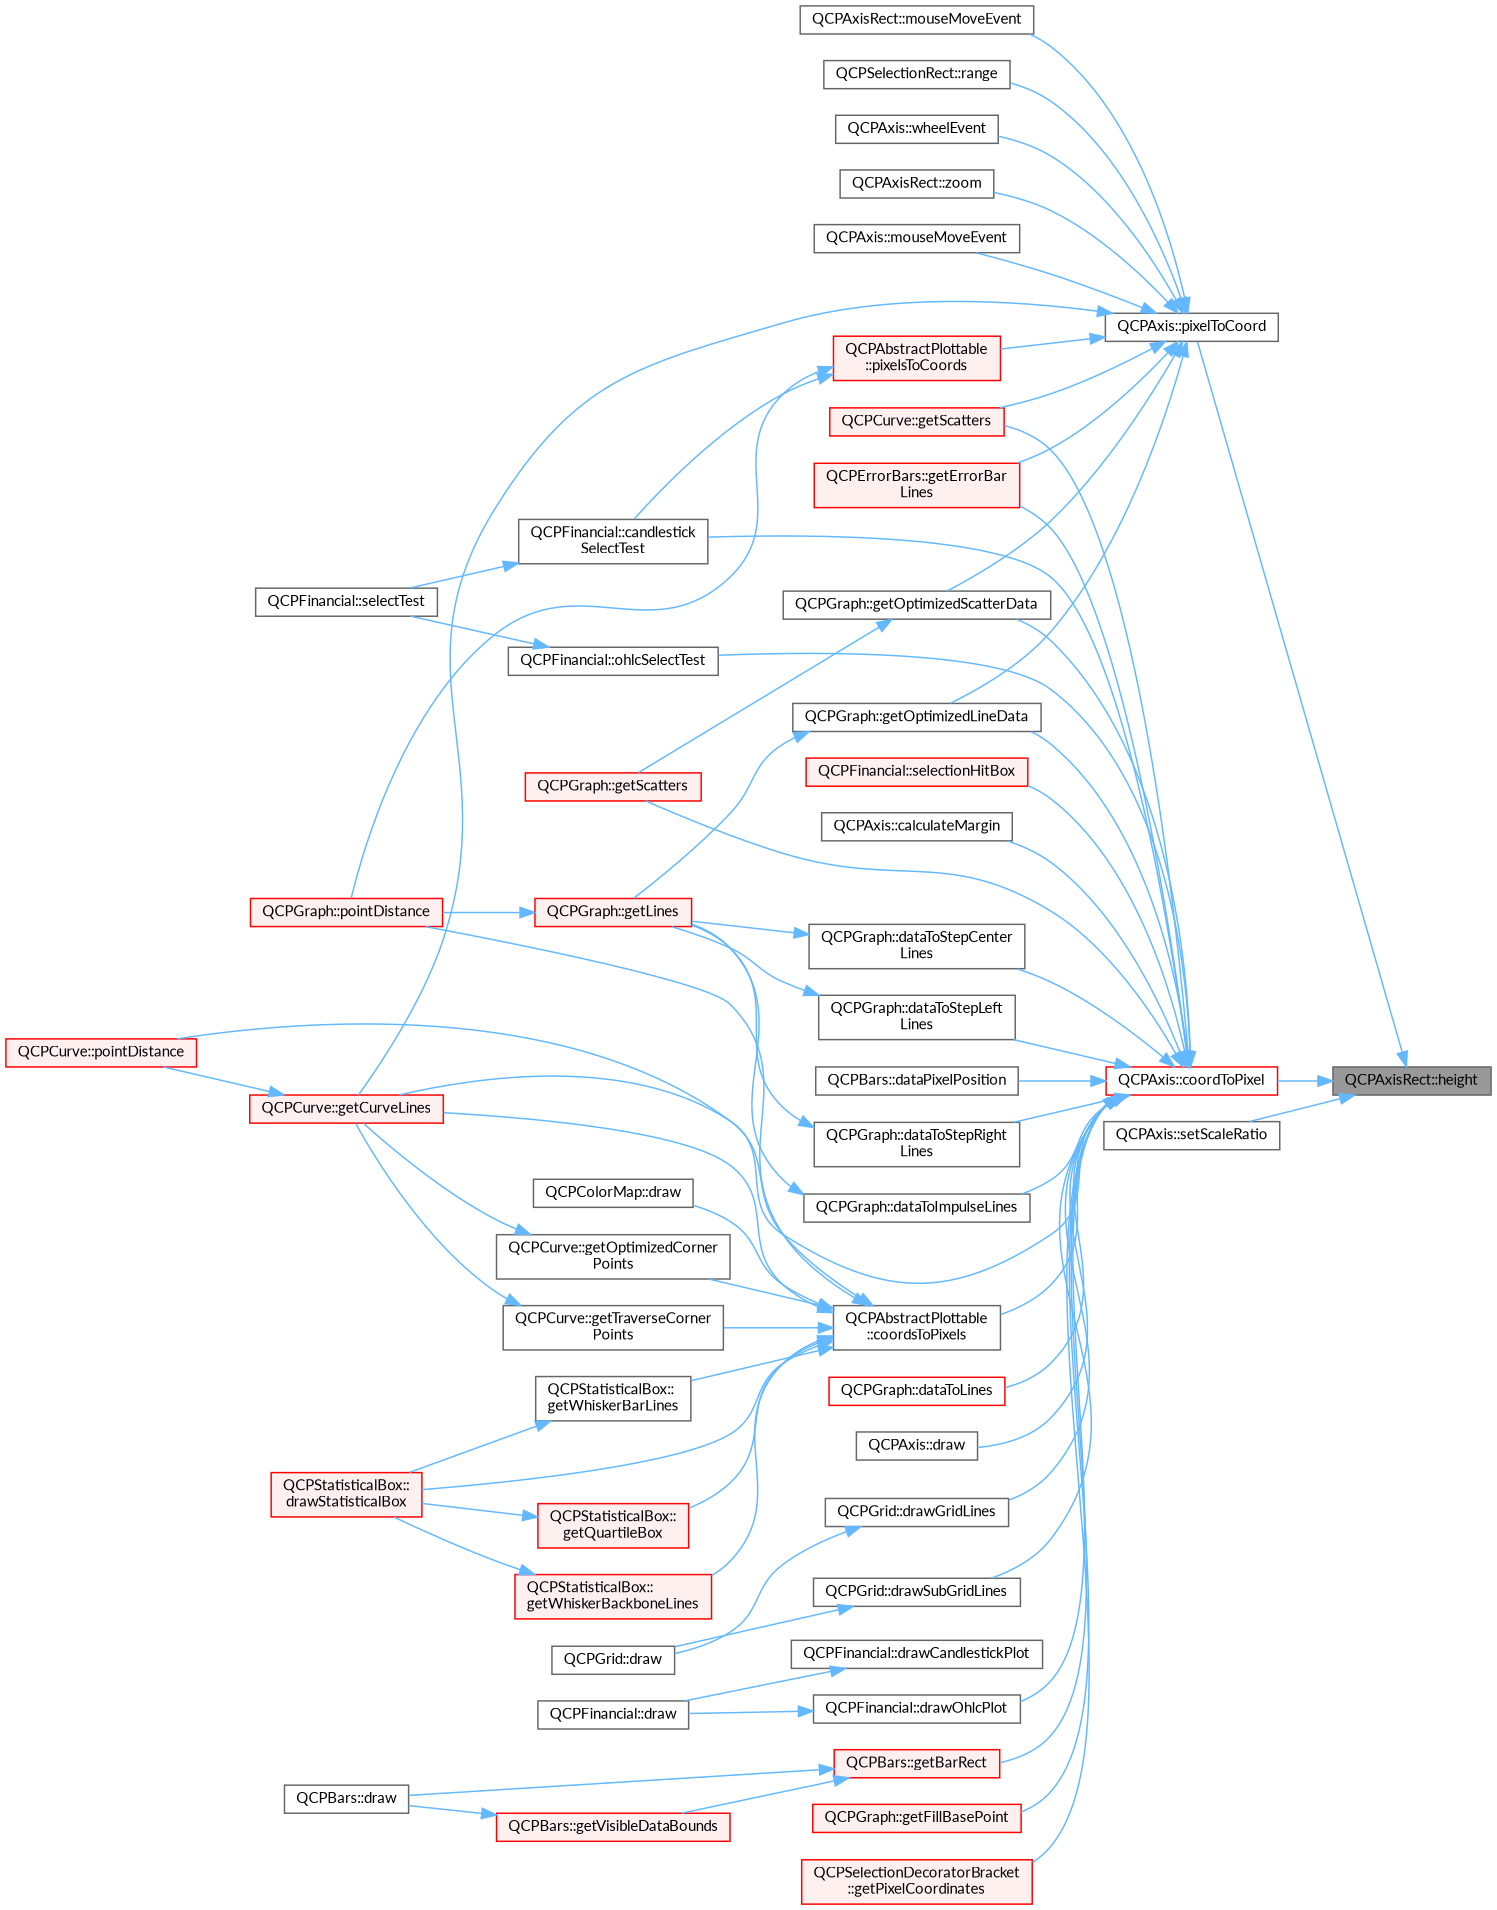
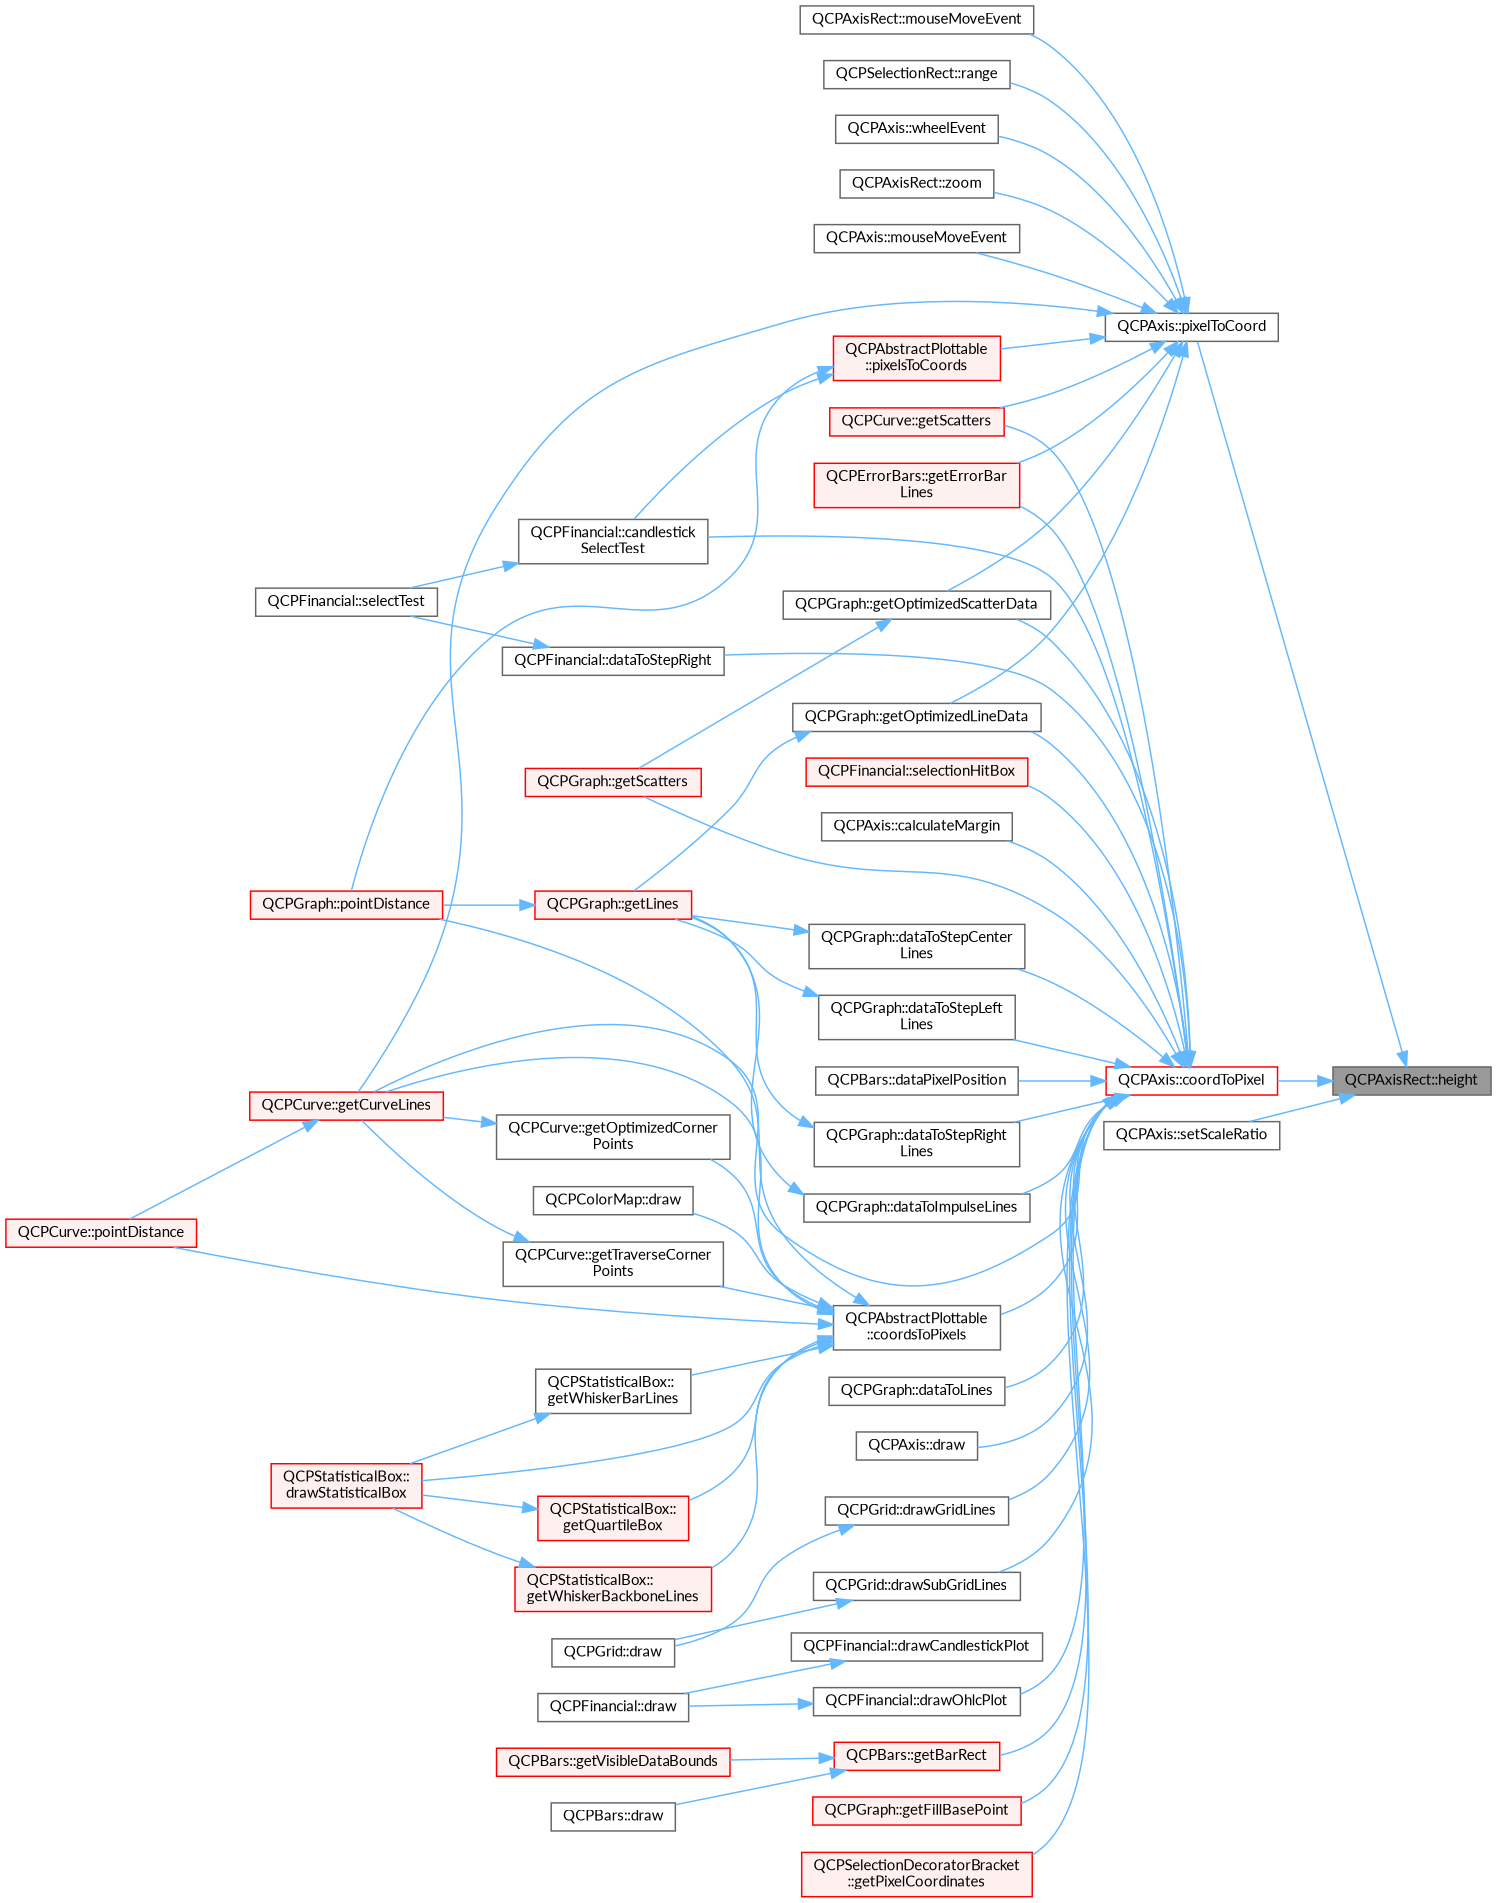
  digraph {
    fontname=Lato
    rankdir=RL
    node [color=grey40 fillcolor=white fontname=Lato fontsize=10 shape=box style=filled]
    edge [color=steelblue1 dir=back fontname=Lato fontsize=10 labelfontname=Helvetica labelfontsize=10 style=solid]
    n1 [color=gray40 fillcolor=grey60 fontcolor=black height=0.2 label="QCPAxisRect::height" width=0.4]
    n2 [color=red height=0.2 label="QCPAxis::coordToPixel" width=0.4]
    n3 [height=0.2 label="QCPAxis::pixelToCoord" width=0.4]
    n4 [height=0.2 label="QCPAxis::setScaleRatio" width=0.4]
    n5 [height=0.2 label="QCPAxis::calculateMargin" width=0.4]
    n6 [height=0.2 label="QCPFinancial::candlestick\lSelectTest" width=0.4]
    n7 [height=0.2 label="QCPAbstractPlottable\l::coordsToPixels" width=0.4]
    n8 [color=red fillcolor="#FFF0F0" height=0.2 label="QCPCurve::getCurveLines" width=0.4]
    n9 [height=0.2 label="QCPBars::dataPixelPosition" width=0.4]
    n10 [height=0.2 label="QCPGraph::dataToImpulseLines" width=0.4]
-   n11 [color=red height=0.2 label="QCPGraph::dataToLines" width=0.4]
+   n11 [height=0.2 label="QCPGraph::dataToLines" width=0.4]
    n12 [height=0.2 label="QCPGraph::dataToStepCenter\lLines" width=0.4]
    n13 [height=0.2 label="QCPGraph::dataToStepLeft\lLines" width=0.4]
    n14 [height=0.2 label="QCPGraph::dataToStepRight\lLines" width=0.4]
    n15 [height=0.2 label="QCPAxis::draw" width=0.4]
    n16 [height=0.2 label="QCPGrid::drawGridLines" width=0.4]
    n17 [height=0.2 label="QCPFinancial::drawOhlcPlot" width=0.4]
    n18 [height=0.2 label="QCPGrid::drawSubGridLines" width=0.4]
    n19 [color=red fillcolor="#FFF0F0" height=0.2 label="QCPBars::getBarRect" width=0.4]
    n20 [color=red fillcolor="#FFF0F0" height=0.2 label="QCPErrorBars::getErrorBar\lLines" width=0.4]
    n21 [color=red fillcolor="#FFF0F0" height=0.2 label="QCPGraph::getFillBasePoint" width=0.4]
    n22 [height=0.2 label="QCPGraph::getOptimizedLineData" width=0.4]
    n23 [height=0.2 label="QCPGraph::getOptimizedScatterData" width=0.4]
    n24 [color=red fillcolor="#FFF0F0" height=0.2 label="QCPGraph::getScatters" width=0.4]
    n25 [color=red fillcolor="#FFF0F0" height=0.2 label="QCPSelectionDecoratorBracket\l::getPixelCoordinates" width=0.4]
    n26 [color=red fillcolor="#FFF0F0" height=0.2 label="QCPCurve::getScatters" width=0.4]
-   n27 [height=0.2 label="QCPFinancial::ohlcSelectTest" width=0.4]
+   n27 [height=0.2 label="QCPFinancial::dataToStepRight" width=0.4]
    n28 [color=red fillcolor="#FFF0F0" height=0.2 label="QCPFinancial::selectionHitBox" width=0.4]
    n29 [height=0.2 label="QCPAxis::mouseMoveEvent" width=0.4]
    n30 [height=0.2 label="QCPAxisRect::mouseMoveEvent" width=0.4]
    n31 [color=red fillcolor="#FFF0F0" height=0.2 label="QCPAbstractPlottable\l::pixelsToCoords" width=0.4]
    n32 [height=0.2 label="QCPSelectionRect::range" width=0.4]
    n33 [height=0.2 label="QCPAxis::wheelEvent" width=0.4]
    n34 [height=0.2 label="QCPAxisRect::zoom" width=0.4]
    n35 [height=0.2 label="QCPFinancial::selectTest" width=0.4]
    n36 [height=0.2 label="QCPColorMap::draw" width=0.4]
    n37 [color=red fillcolor="#FFF0F0" height=0.2 label="QCPStatisticalBox::\ldrawStatisticalBox" width=0.4]
    n38 [color=red fillcolor="#FFF0F0" height=0.2 label="QCPCurve::pointDistance" width=0.4]
    n39 [height=0.2 label="QCPCurve::getOptimizedCorner\lPoints" width=0.4]
    n40 [color=red fillcolor="#FFF0F0" height=0.2 label="QCPStatisticalBox::\lgetQuartileBox" width=0.4]
    n41 [height=0.2 label="QCPCurve::getTraverseCorner\lPoints" width=0.4]
    n42 [color=red fillcolor="#FFF0F0" height=0.2 label="QCPStatisticalBox::\lgetWhiskerBackboneLines" width=0.4]
    n43 [height=0.2 label="QCPStatisticalBox::\lgetWhiskerBarLines" width=0.4]
    n44 [color=red fillcolor="#FFF0F0" height=0.2 label="QCPGraph::pointDistance" width=0.4]
    n45 [color=red fillcolor="#FFF0F0" height=0.2 label="QCPGraph::getLines" width=0.4]
    n46 [height=0.2 label="QCPFinancial::drawCandlestickPlot" width=0.4]
    n47 [height=0.2 label="QCPFinancial::draw" width=0.4]
    n48 [height=0.2 label="QCPGrid::draw" width=0.4]
    n49 [height=0.2 label="QCPBars::draw" width=0.4]
    n50 [color=red fillcolor="#FFF0F0" height=0.2 label="QCPBars::getVisibleDataBounds" width=0.4]
    n1 -> n2
    n1 -> n3
    n1 -> n4
    n2 -> n5
    n2 -> n6
    n2 -> n7
    n2 -> n8
    n2 -> n9
    n2 -> n10
    n2 -> n11
    n2 -> n12
    n2 -> n13
    n2 -> n14
    n2 -> n15
    n2 -> n16
    n2 -> n17
    n2 -> n18
    n2 -> n19
    n2 -> n20
    n2 -> n21
    n2 -> n22
    n2 -> n23
    n2 -> n24
    n2 -> n25
    n2 -> n26
    n2 -> n27
    n2 -> n28
    n3 -> n8
    n3 -> n20
    n3 -> n22
    n3 -> n23
    n3 -> n26
    n3 -> n29
    n3 -> n30
    n3 -> n31
    n3 -> n32
    n3 -> n33
    n3 -> n34
    n6 -> n35
    n7 -> n8
    n7 -> n36
    n7 -> n37
    n7 -> n38
    n7 -> n39
    n7 -> n40
    n7 -> n41
    n7 -> n42
    n7 -> n43
    n7 -> n44
    n8 -> n38
    n10 -> n45
    n12 -> n45
    n13 -> n45
    n14 -> n45
    n16 -> n48
    n17 -> n47
    n18 -> n48
    n19 -> n49
    n19 -> n50
    n22 -> n45
    n23 -> n24
    n27 -> n35
    n31 -> n6
    n31 -> n44
    n39 -> n8
    n40 -> n37
    n41 -> n8
    n42 -> n37
    n43 -> n37
    n45 -> n44
    n46 -> n47
-   n50 -> n49
  }
